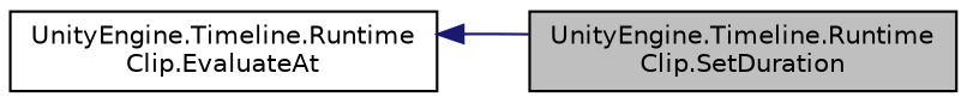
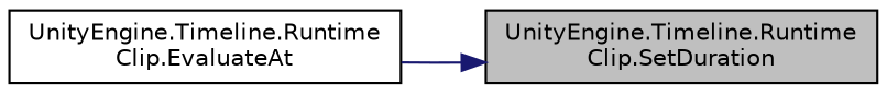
  digraph {
    rankdir=RL
    node [color=black fontname=Helvetica fontsize=10 shape=record style=filled]
    n1 [fillcolor=grey75 fontcolor=black height=0.2 label="UnityEngine.Timeline.Runtime\lClip.SetDuration" width=0.4]
    n2 [fillcolor=white height=0.2 label="UnityEngine.Timeline.Runtime\lClip.EvaluateAt" width=0.4]
-   n2 -> n1 [color=midnightblue dir=back fontname=Helvetica fontsize=10 labelfontname=Helvetica labelfontsize=10 style=solid]
+   n1 -> n2 [color=midnightblue dir=back fontname=Helvetica fontsize=10 labelfontname=Helvetica labelfontsize=10 style=solid]
  }
